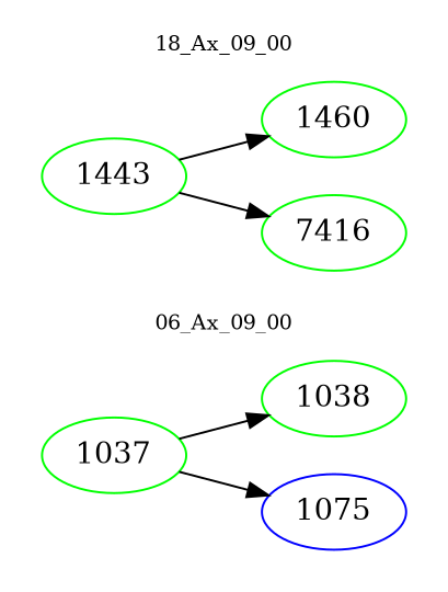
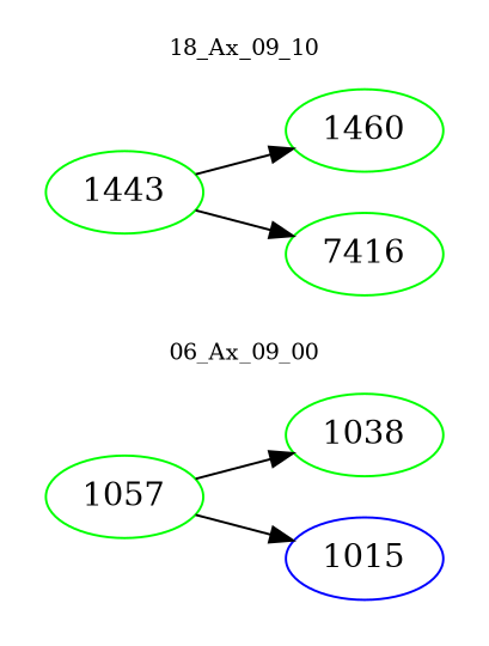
  digraph {
    rankdir=LR
    node [color=green]
    edge [color=black]
-   n1 [label=1037]
-   n2 [color=blue label=1075]
+   n1 [label=1057]
+   n2 [color=blue label=1015]
    n3 [label=1038]
    n4 [label=1443]
    n5 [label=7416]
    n6 [label=1460]
    subgraph cluster_1 {
      color=white
      fontsize=10
      label="06_Ax_09_00"
      n1
      n2
      n3
    }
    subgraph cluster_2 {
      color=white
      fontsize=10
-     label="18_Ax_09_00"
+     label="18_Ax_09_10"
      n4
      n5
      n6
    }
    n1 -> n2
    n1 -> n3
    n4 -> n5
    n4 -> n6
  }
